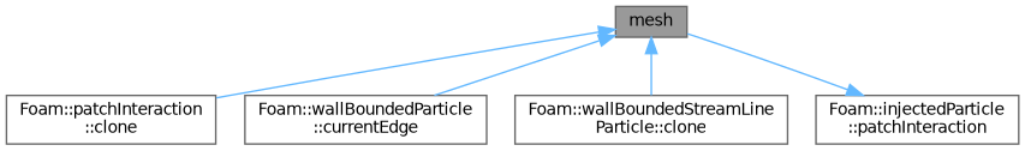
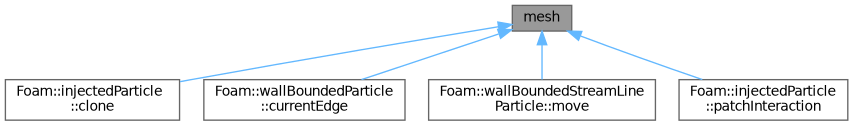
  digraph {
    rankdir=TB
    node [color=grey40 fillcolor=white fontname=Helvetica fontsize=10 shape=box style=filled]
    edge [color=steelblue1 dir=back fontname=Helvetica fontsize=10 labelfontname=Helvetica labelfontsize=10 style=solid]
    n1 [color=gray40 fillcolor=grey60 fontcolor=black height=0.2 label=mesh width=0.4]
-   n2 [height=0.2 label="Foam::patchInteraction\l::clone" width=0.4]
+   n2 [height=0.2 label="Foam::injectedParticle\l::clone" width=0.4]
    n3 [height=0.2 label="Foam::wallBoundedParticle\l::currentEdge" width=0.4]
-   n4 [height=0.2 label="Foam::wallBoundedStreamLine\lParticle::clone" width=0.4]
+   n4 [height=0.2 label="Foam::wallBoundedStreamLine\lParticle::move" width=0.4]
    n5 [height=0.2 label="Foam::injectedParticle\l::patchInteraction" width=0.4]
    n1 -> n2
    n1 -> n3
    n1 -> n4
-   n5 -> n1
+   n1 -> n5
  }
